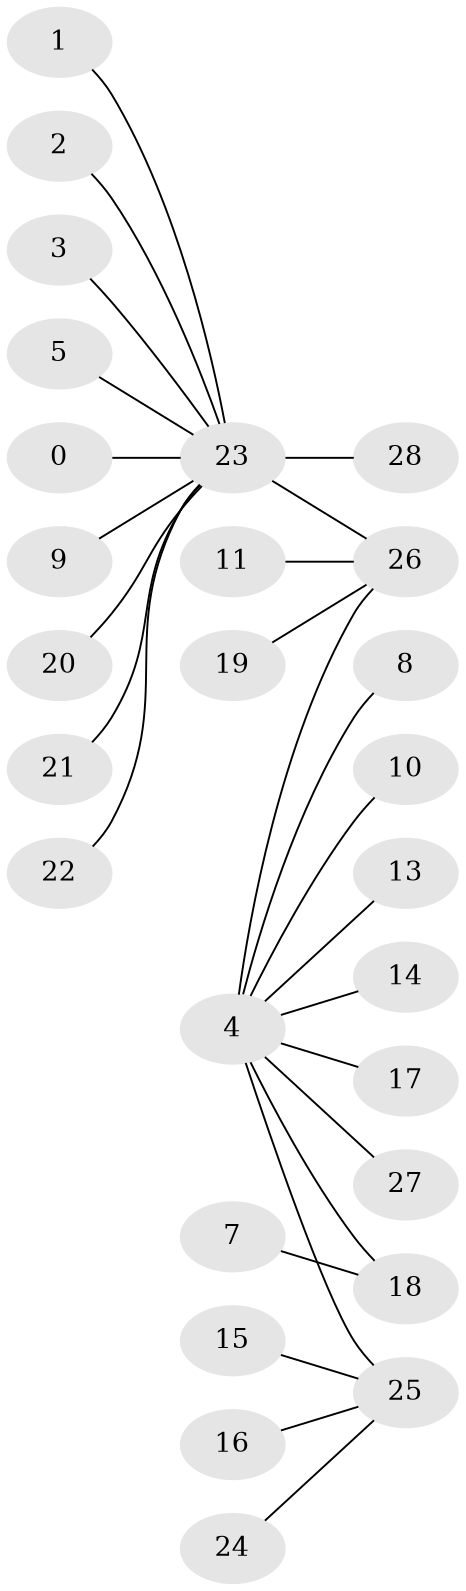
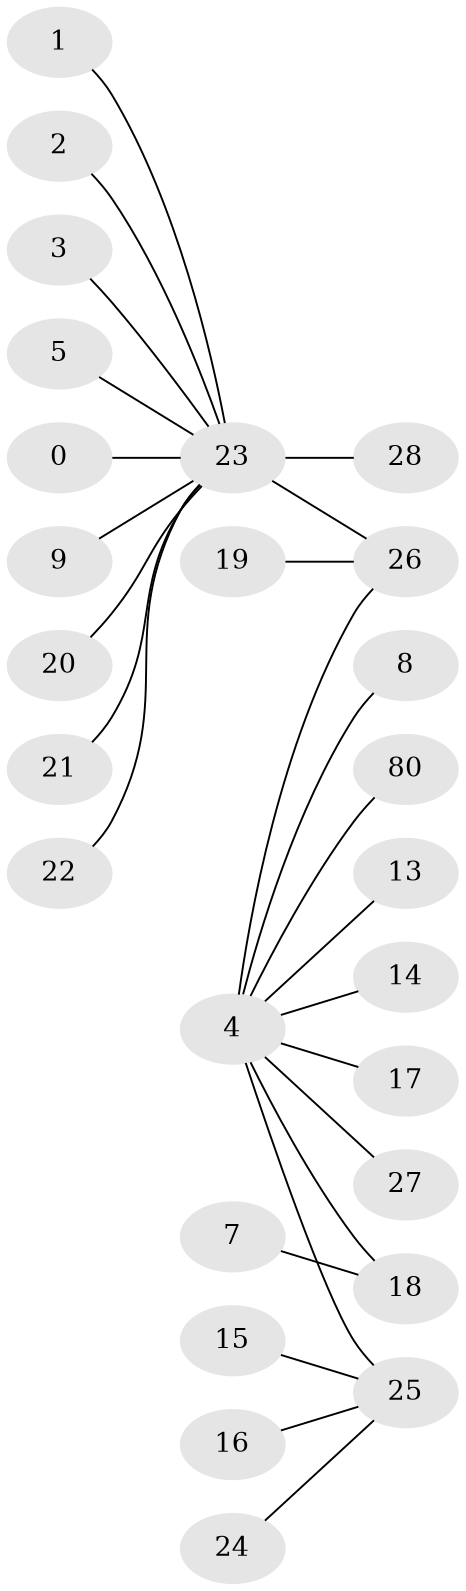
  graph {
    rankdir=LR
    node [color=gray90 style=filled]
    edge [weight=1.0]
    1
    23
    26
    28
    2
    3
    4
    8
-   10
+   10 [label=80]
    13
    14
    17
    18
    25
    27
    5
    n17 [label=0]
    7
    9
-   11
    15
    16
    19
    20
    21
    22
    24
    1 -- 23
    23 -- 26
    23 -- 28
    2 -- 23
    3 -- 23
    4 -- 26
    4 -- 8
    4 -- 10
    4 -- 13
    4 -- 14 [weight=2.0]
    4 -- 17
    4 -- 18
    4 -- 25 [weight=3.0]
    4 -- 27
    5 -- 23
    n17 -- 23
    7 -- 18
    9 -- 23
-   11 -- 26
    15 -- 25
    16 -- 25
    19 -- 26
    20 -- 23
    21 -- 23
    22 -- 23
    24 -- 25
  }
